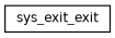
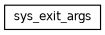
  digraph {
    rankdir=LR
-   n1 [color=black fillcolor=white fontname=Helvetica fontsize=10 height=0.2 label=sys_exit_exit shape=record style=filled width=0.4]
+   n1 [color=black fillcolor=white fontname=Helvetica fontsize=10 height=0.2 label=sys_exit_args shape=record style=filled width=0.4]
  }
